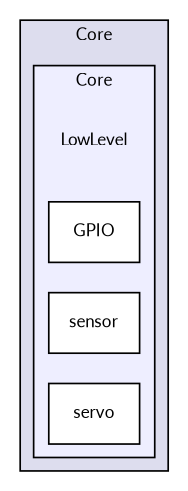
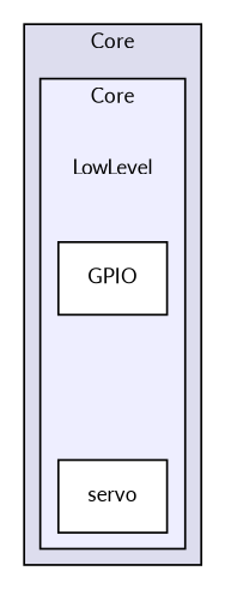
  digraph {
    compound=true
    rankdir=LR
    fontname=Lato
    node [fontname=Lato fontsize=10 shape=box color=black fillcolor=white style=filled]
    n1 [label=LowLevel shape=plaintext color="" fillcolor="" style=""]
    n2 [label=GPIO]
-   n3 [label=sensor]
    n4 [label=servo]
    subgraph cluster_1 {
      bgcolor="#ddddee"
      fontsize=10
      label=Core
      pencolor=black
      subgraph cluster_2 {
        bgcolor="#eeeeff"
        fontsize=10
        pencolor=black
        n1
        n2
-       n3
        n4
      }
    }
  }
